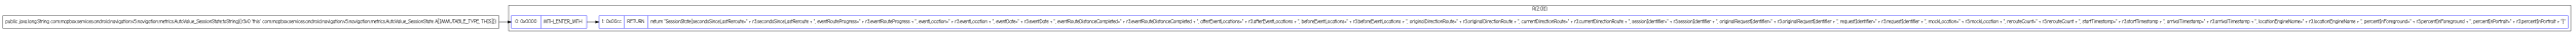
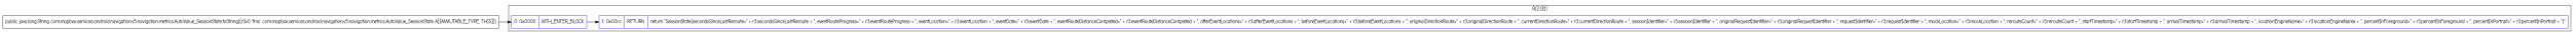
  digraph {
    rankdir=LR
    fontname="Comic Neue"
    node [color=blue shape=record fontname="Comic Neue"]
    edge [fontname="Comic Neue"]
-   n1 [label="{0\:\ 0x0000|MTH_ENTER_MTH\l}"]
+   n1 [label="{0\:\ 0x0000|MTH_ENTER_BLOCK\l}"]
    n2 [label="{1\:\ 0x00cc|RETURN\l|return \"SessionState\{secondsSinceLastReroute=\" + r3.secondsSinceLastReroute + \", eventRouteProgress=\" + r3.eventRouteProgress + \", eventLocation=\" + r3.eventLocation + \", eventDate=\" + r3.eventDate + \", eventRouteDistanceCompleted=\" + r3.eventRouteDistanceCompleted + \", afterEventLocations=\" + r3.afterEventLocations + \", beforeEventLocations=\" + r3.beforeEventLocations + \", originalDirectionRoute=\" + r3.originalDirectionRoute + \", currentDirectionRoute=\" + r3.currentDirectionRoute + \", sessionIdentifier=\" + r3.sessionIdentifier + \", originalRequestIdentifier=\" + r3.originalRequestIdentifier + \", requestIdentifier=\" + r3.requestIdentifier + \", mockLocation=\" + r3.mockLocation + \", rerouteCount=\" + r3.rerouteCount + \", startTimestamp=\" + r3.startTimestamp + \", arrivalTimestamp=\" + r3.arrivalTimestamp + \", locationEngineName=\" + r3.locationEngineName + \", percentInForeground=\" + r3.percentInForeground + \", percentInPortrait=\" + r3.percentInPortrait + \"\}\"\l}"]
    n3 [label="{public java.lang.String com.mapbox.services.android.navigation.v5.navigation.metrics.AutoValue_SessionState.toString((r3v0 'this' com.mapbox.services.android.navigation.v5.navigation.metrics.AutoValue_SessionState A[IMMUTABLE_TYPE, THIS])) }" color=""]
    subgraph cluster_1 {
      label="R(2:0|1)"
      n1
      n2
    }
    n1 -> n2
    n3 -> n1
  }
